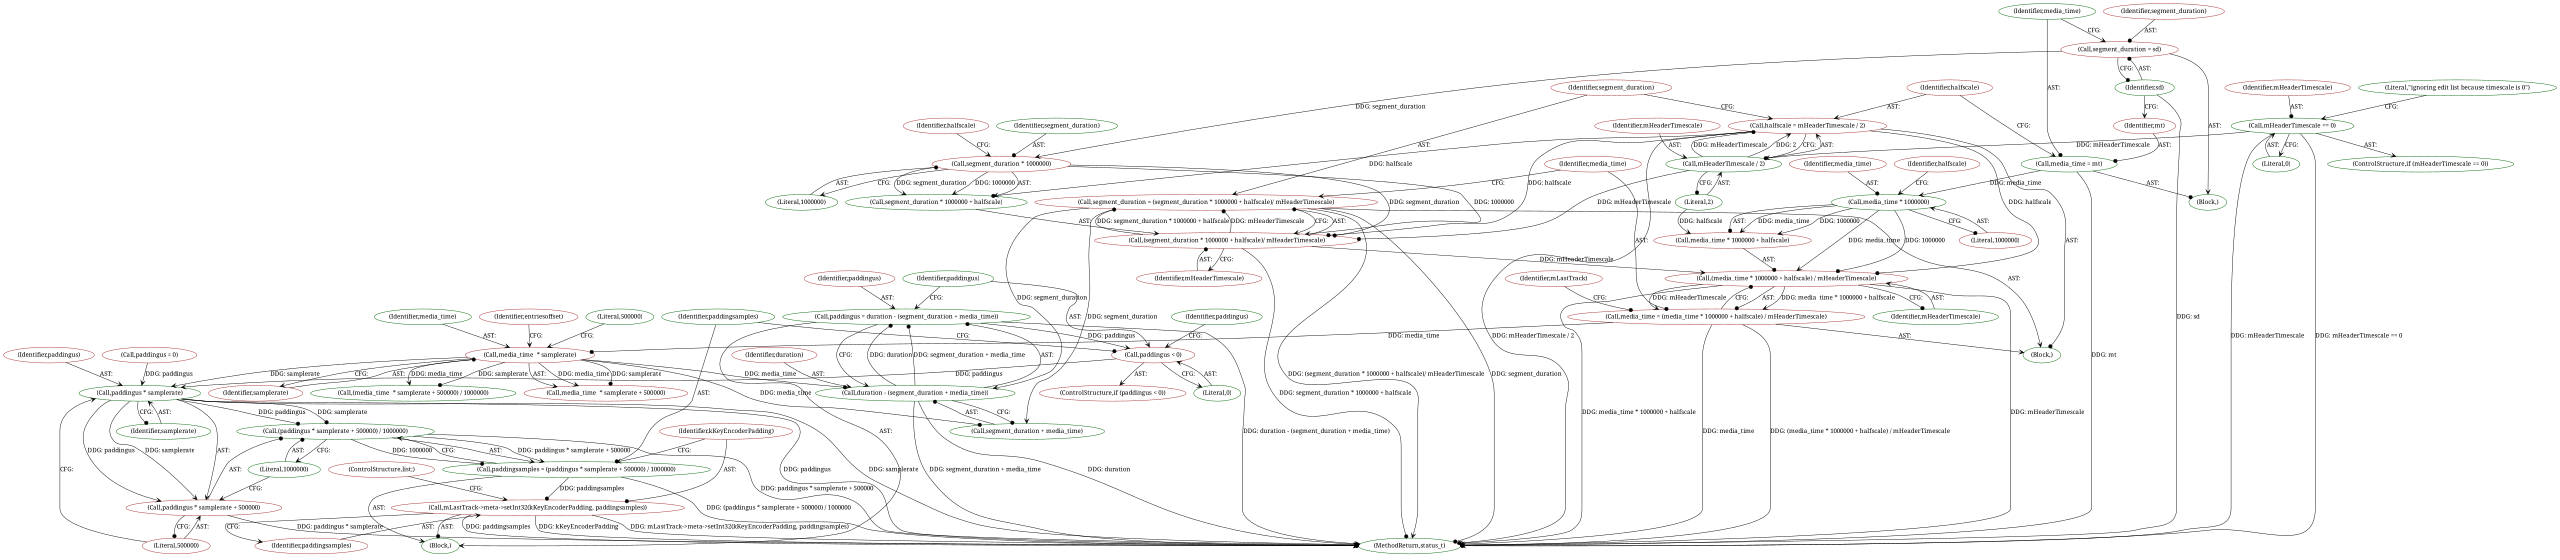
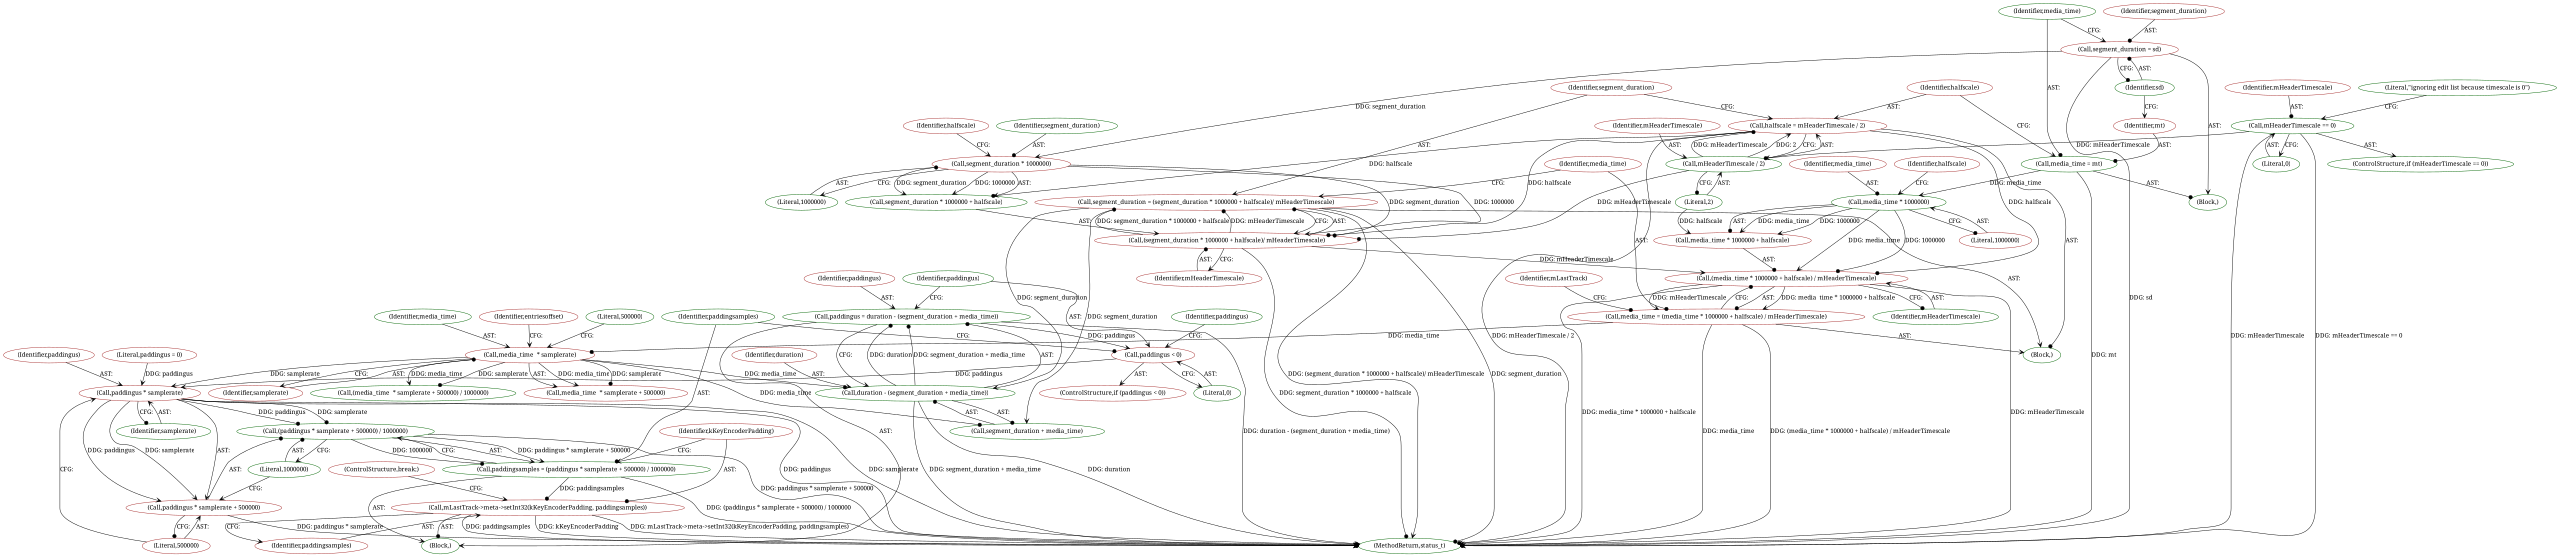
  digraph {
    fontname="Noto Serif"
    node [color=brown fontname="Noto Serif"]
    edge [arrowhead=vee fontname="Noto Serif"]
    n1 [color=darkgreen label="(Call,paddingus = duration - (segment_duration + media_time))"]
    n2 [color=darkgreen label="(Call,duration - (segment_duration + media_time))"]
    n3 [label="(Call,paddingus < 0)"]
    n4 [color=darkgreen label="(MethodReturn,status_t)"]
    n5 [color=darkgreen label="(Block,)"]
    n6 [color=darkgreen label="(Call,segment_duration + media_time)"]
-   n7 [color=darkgreen label="(Call,paddingus * samplerate)"]
+   n7 [label="(Call,paddingus * samplerate)"]
    n8 [label="(ControlStructure,if (paddingus < 0))"]
    n9 [color=darkgreen label="(Literal,0)"]
    n10 [label="(Call,segment_duration = (segment_duration * 1000000 + halfscale)/ mHeaderTimescale)"]
    n11 [label="(Call,(segment_duration * 1000000 + halfscale)/ mHeaderTimescale)"]
    n12 [color=darkgreen label="(Block,)"]
    n13 [label="(Call,(media_time * 1000000 + halfscale) / mHeaderTimescale)"]
    n14 [label="(Identifier,mHeaderTimescale)"]
    n15 [label="(Call,media_time = (media_time * 1000000 + halfscale) / mHeaderTimescale)"]
    n16 [color=darkgreen label="(Identifier,mHeaderTimescale)"]
    n17 [label="(Call,segment_duration * 1000000)"]
    n18 [color=darkgreen label="(Literal,1000000)"]
    n19 [color=darkgreen label="(Call,segment_duration * 1000000 + halfscale)"]
    n20 [label="(Call,segment_duration = sd)"]
    n21 [color=darkgreen label="(Block,)"]
    n22 [color=darkgreen label="(Identifier,sd)"]
    n23 [label="(Identifier,mt)"]
    n24 [label="(Call,halfscale = mHeaderTimescale / 2)"]
    n25 [color=darkgreen label="(Call,mHeaderTimescale / 2)"]
    n26 [color=darkgreen label="(Literal,2)"]
    n27 [label="(Call,media_time * 1000000 + halfscale)"]
    n28 [color=darkgreen label="(Call,mHeaderTimescale == 0)"]
    n29 [color=darkgreen label="(ControlStructure,if (mHeaderTimescale == 0))"]
    n30 [color=darkgreen label="(Literal,0)"]
    n31 [label="(Call,media_time  * samplerate)"]
    n32 [label="(Call,media_time  * samplerate + 500000)"]
    n33 [label="(Identifier,samplerate)"]
    n34 [color=darkgreen label="(Call,(media_time  * samplerate + 500000) / 1000000)"]
    n35 [color=darkgreen label="(Call,(paddingus * samplerate + 500000) / 1000000)"]
    n36 [label="(Call,paddingus * samplerate + 500000)"]
    n37 [color=darkgreen label="(Identifier,samplerate)"]
    n38 [color=darkgreen label="(Call,media_time * 1000000)"]
    n39 [label="(Literal,1000000)"]
    n40 [color=darkgreen label="(Call,media_time = mt)"]
    n41 [color=darkgreen label="(Call,paddingsamples = (paddingus * samplerate + 500000) / 1000000)"]
    n42 [color=darkgreen label="(Literal,1000000)"]
    n43 [label="(Literal,500000)"]
    n44 [label="(Call,mLastTrack->meta->setInt32(kKeyEncoderPadding, paddingsamples))"]
    n45 [label="(Identifier,paddingsamples)"]
    n46 [label="(Identifier,paddingus)"]
    n47 [label="(Identifier,media_time)"]
    n48 [color=darkgreen label="(Identifier,segment_duration)"]
    n49 [label="(Identifier,halfscale)"]
    n50 [color=darkgreen label="(Identifier,paddingsamples)"]
    n51 [color=darkgreen label="(Literal,500000)"]
    n52 [label="(Identifier,kKeyEncoderPadding)"]
-   n53 [label="(ControlStructure,list;)"]
+   n53 [label="(ControlStructure,break;)"]
    n54 [label="(Identifier,media_time)"]
    n55 [color=darkgreen label="(Identifier,media_time)"]
-   n56 [label="(Call,paddingus = 0)"]
+   n56 [label="(Literal,paddingus = 0)"]
    n57 [label="(Identifier,duration)"]
    n58 [color=darkgreen label="(Identifier,paddingus)"]
    n59 [label="(Identifier,paddingus)"]
    n60 [label="(Identifier,segment_duration)"]
    n61 [color=darkgreen label="(Literal,\"ignoring edit list because timescale is 0\")"]
    n62 [color=darkgreen label="(Identifier,media_time)"]
    n63 [label="(Identifier,mHeaderTimescale)"]
    n64 [color=darkgreen label="(Identifier,paddingus)"]
    n65 [label="(Identifier,segment_duration)"]
    n66 [label="(Identifier,halfscale)"]
    n67 [label="(Identifier,halfscale)"]
    n68 [label="(Identifier,entriesoffset)"]
    n69 [label="(Identifier,mLastTrack)"]
    n70 [label="(Identifier,mHeaderTimescale)"]
    n1 -> n2 [label="CFG: "]
    n1 -> n3 [label="DDG: paddingus"]
    n1 -> n4 [label="DDG: duration - (segment_duration + media_time)"]
    n1 -> n5 [label="AST: "]
    n2 -> n1 [arrowhead=dot label="AST: "]
    n2 -> n1 [arrowhead=dot label="DDG: duration"]
    n2 -> n1 [arrowhead=dot label="DDG: segment_duration + media_time"]
    n2 -> n4 [arrowhead=dot label="DDG: segment_duration + media_time"]
    n2 -> n4 [label="DDG: duration"]
-   n2 -> n6 [arrowhead=dot label="CFG: "]
+   n2 -> n6 [arrowhead=dot label="AST: "]
    n3 -> n7 [label="DDG: paddingus"]
    n3 -> n8 [label="AST: "]
    n3 -> n9 [label="CFG: "]
    n6 -> n2 [arrowhead=dot label="AST: "]
    n7 -> n4 [label="DDG: paddingus"]
    n7 -> n4 [arrowhead=dot label="DDG: samplerate"]
    n7 -> n35 [arrowhead=dot label="DDG: paddingus"]
    n7 -> n35 [arrowhead=dot label="DDG: samplerate"]
    n7 -> n36 [label="AST: "]
    n7 -> n36 [label="DDG: paddingus"]
    n7 -> n36 [label="DDG: samplerate"]
    n7 -> n37 [arrowhead=dot label="CFG: "]
    n9 -> n3 [label="AST: "]
    n10 -> n2 [label="DDG: segment_duration"]
    n10 -> n4 [label="DDG: (segment_duration * 1000000 + halfscale)/ mHeaderTimescale"]
    n10 -> n4 [arrowhead=dot label="DDG: segment_duration"]
    n10 -> n6 [label="DDG: segment_duration"]
    n10 -> n11 [label="CFG: "]
    n10 -> n12 [label="AST: "]
    n11 -> n4 [arrowhead=dot label="DDG: segment_duration * 1000000 + halfscale"]
    n11 -> n10 [arrowhead=dot label="AST: "]
    n11 -> n10 [arrowhead=dot label="DDG: segment_duration * 1000000 + halfscale"]
    n11 -> n10 [arrowhead=dot label="DDG: mHeaderTimescale"]
    n11 -> n13 [label="DDG: mHeaderTimescale"]
    n11 -> n14 [label="CFG: "]
    n13 -> n4 [arrowhead=dot label="DDG: mHeaderTimescale"]
    n13 -> n4 [label="DDG: media_time * 1000000 + halfscale"]
    n13 -> n15 [arrowhead=dot label="AST: "]
    n13 -> n15 [label="DDG: media_time * 1000000 + halfscale"]
    n13 -> n15 [label="DDG: mHeaderTimescale"]
    n13 -> n16 [arrowhead=dot label="CFG: "]
    n14 -> n11 [arrowhead=dot label="AST: "]
    n15 -> n4 [label="DDG: media_time"]
    n15 -> n4 [arrowhead=dot label="DDG: (media_time * 1000000 + halfscale) / mHeaderTimescale"]
    n15 -> n12 [label="AST: "]
    n15 -> n13 [arrowhead=dot label="CFG: "]
    n15 -> n31 [arrowhead=dot label="DDG: media_time"]
    n16 -> n13 [label="AST: "]
    n17 -> n11 [arrowhead=dot label="DDG: segment_duration"]
    n17 -> n11 [label="DDG: 1000000"]
    n17 -> n18 [label="CFG: "]
    n17 -> n19 [label="AST: "]
    n17 -> n19 [label="DDG: segment_duration"]
    n17 -> n19 [label="DDG: 1000000"]
    n18 -> n17 [arrowhead=dot label="AST: "]
    n19 -> n11 [label="AST: "]
-   n22 -> n4 [label="DDG: sd"]
+   n20 -> n4 [label="DDG: sd"]
    n20 -> n17 [label="DDG: segment_duration"]
    n20 -> n21 [label="AST: "]
    n20 -> n22 [arrowhead=dot label="CFG: "]
    n22 -> n20 [arrowhead=dot label="AST: "]
    n22 -> n23 [label="CFG: "]
    n23 -> n40 [arrowhead=dot label="AST: "]
    n24 -> n4 [arrowhead=dot label="DDG: mHeaderTimescale / 2"]
    n24 -> n11 [arrowhead=dot label="DDG: halfscale"]
    n24 -> n12 [arrowhead=dot label="AST: "]
    n24 -> n13 [arrowhead=dot label="DDG: halfscale"]
    n24 -> n19 [arrowhead=dot label="DDG: halfscale"]
    n24 -> n25 [label="CFG: "]
    n25 -> n11 [arrowhead=dot label="DDG: mHeaderTimescale"]
    n25 -> n24 [label="AST: "]
    n25 -> n24 [arrowhead=dot label="DDG: mHeaderTimescale"]
    n25 -> n24 [label="DDG: 2"]
    n25 -> n26 [arrowhead=dot label="CFG: "]
    n26 -> n25 [label="AST: "]
    n26 -> n27 [label="DDG: halfscale"]
    n27 -> n13 [arrowhead=dot label="AST: "]
    n28 -> n4 [label="DDG: mHeaderTimescale"]
    n28 -> n4 [arrowhead=dot label="DDG: mHeaderTimescale == 0"]
    n28 -> n25 [arrowhead=dot label="DDG: mHeaderTimescale"]
    n28 -> n29 [label="AST: "]
    n28 -> n30 [label="CFG: "]
    n30 -> n28 [label="AST: "]
    n31 -> n2 [arrowhead=dot label="DDG: media_time"]
    n31 -> n6 [arrowhead=dot label="DDG: media_time"]
    n31 -> n7 [label="DDG: samplerate"]
    n31 -> n32 [label="AST: "]
    n31 -> n32 [label="DDG: media_time"]
    n31 -> n32 [arrowhead=dot label="DDG: samplerate"]
    n31 -> n33 [label="CFG: "]
    n31 -> n34 [label="DDG: media_time"]
    n31 -> n34 [arrowhead=dot label="DDG: samplerate"]
    n33 -> n31 [arrowhead=dot label="AST: "]
    n35 -> n4 [label="DDG: paddingus * samplerate + 500000"]
    n35 -> n41 [label="AST: "]
    n35 -> n41 [label="DDG: paddingus * samplerate + 500000"]
    n35 -> n41 [arrowhead=dot label="DDG: 1000000"]
    n35 -> n42 [label="CFG: "]
    n36 -> n4 [label="DDG: paddingus * samplerate"]
    n36 -> n35 [arrowhead=dot label="AST: "]
    n36 -> n43 [arrowhead=dot label="CFG: "]
    n37 -> n7 [label="AST: "]
    n38 -> n13 [label="DDG: media_time"]
    n38 -> n13 [arrowhead=dot label="DDG: 1000000"]
    n38 -> n27 [arrowhead=dot label="AST: "]
    n38 -> n27 [label="DDG: media_time"]
    n38 -> n27 [label="DDG: 1000000"]
    n38 -> n39 [arrowhead=dot label="CFG: "]
    n39 -> n38 [label="AST: "]
    n40 -> n4 [arrowhead=dot label="DDG: mt"]
    n40 -> n21 [arrowhead=dot label="AST: "]
    n40 -> n38 [label="DDG: media_time"]
    n41 -> n4 [arrowhead=dot label="DDG: (paddingus * samplerate + 500000) / 1000000"]
    n41 -> n5 [label="AST: "]
    n41 -> n35 [label="CFG: "]
    n41 -> n44 [arrowhead=dot label="DDG: paddingsamples"]
    n42 -> n35 [arrowhead=dot label="AST: "]
    n42 -> n36 [label="CFG: "]
    n43 -> n7 [label="CFG: "]
    n43 -> n36 [label="AST: "]
    n44 -> n4 [arrowhead=dot label="DDG: mLastTrack->meta->setInt32(kKeyEncoderPadding, paddingsamples)"]
    n44 -> n4 [label="DDG: paddingsamples"]
    n44 -> n4 [label="DDG: kKeyEncoderPadding"]
    n44 -> n5 [arrowhead=dot label="AST: "]
    n44 -> n45 [label="CFG: "]
    n45 -> n44 [label="AST: "]
    n46 -> n7 [label="AST: "]
    n47 -> n38 [arrowhead=dot label="AST: "]
    n48 -> n17 [arrowhead=dot label="AST: "]
    n49 -> n38 [label="CFG: "]
    n50 -> n3 [arrowhead=dot label="CFG: "]
    n50 -> n41 [arrowhead=dot label="AST: "]
    n51 -> n31 [label="CFG: "]
    n52 -> n41 [label="CFG: "]
    n52 -> n44 [arrowhead=dot label="AST: "]
    n53 -> n44 [label="CFG: "]
    n54 -> n10 [label="CFG: "]
    n54 -> n15 [arrowhead=dot label="AST: "]
    n55 -> n20 [label="CFG: "]
    n55 -> n40 [arrowhead=dot label="AST: "]
    n56 -> n7 [label="DDG: paddingus"]
    n57 -> n2 [label="AST: "]
    n58 -> n3 [label="CFG: "]
    n59 -> n1 [label="AST: "]
    n60 -> n20 [arrowhead=dot label="AST: "]
    n61 -> n28 [label="CFG: "]
    n62 -> n31 [label="AST: "]
    n63 -> n28 [arrowhead=dot label="AST: "]
    n64 -> n1 [label="CFG: "]
    n64 -> n3 [label="AST: "]
    n65 -> n10 [label="AST: "]
    n65 -> n24 [label="CFG: "]
    n66 -> n17 [label="CFG: "]
    n67 -> n24 [label="AST: "]
    n67 -> n40 [label="CFG: "]
    n68 -> n31 [label="CFG: "]
    n69 -> n15 [arrowhead=dot label="CFG: "]
    n70 -> n25 [label="AST: "]
  }
